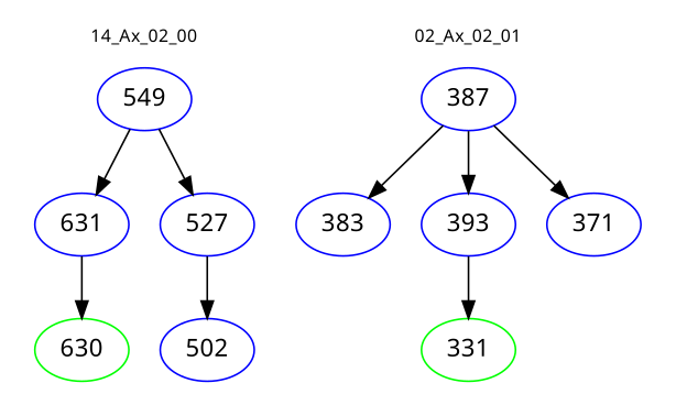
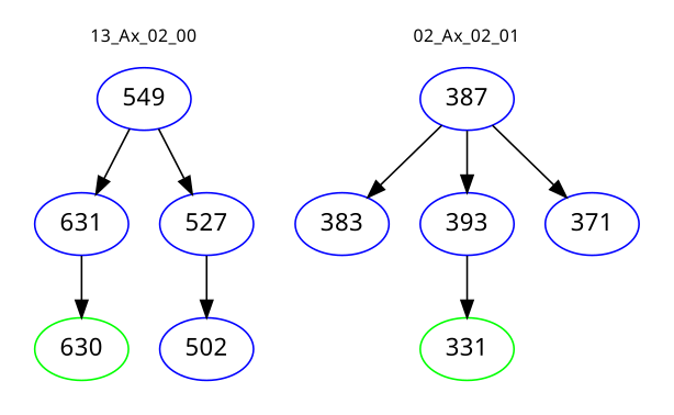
  digraph {
    fontname="Noto Sans"
    node [color=blue fontname="Noto Sans"]
    edge [color=black fontname="Noto Sans"]
    n1 [label=549]
    n2 [label=631]
    n3 [label=527]
    n4 [color=green label=630]
    n5 [label=502]
    n6 [label=387]
    n7 [label=383]
    n8 [label=393]
    n9 [label=371]
    n10 [color=green label=331]
    subgraph cluster_1 {
      color=white
      fontsize=10
-     label="14_Ax_02_00"
+     label="13_Ax_02_00"
      n1
      n2
      n3
      n4
      n5
    }
    subgraph cluster_2 {
      color=white
      fontsize=10
      label="02_Ax_02_01"
      n6
      n7
      n8
      n9
      n10
    }
    n1 -> n2
    n1 -> n3
    n2 -> n4
    n3 -> n5
    n6 -> n7
    n6 -> n8
    n6 -> n9
    n8 -> n10
  }
